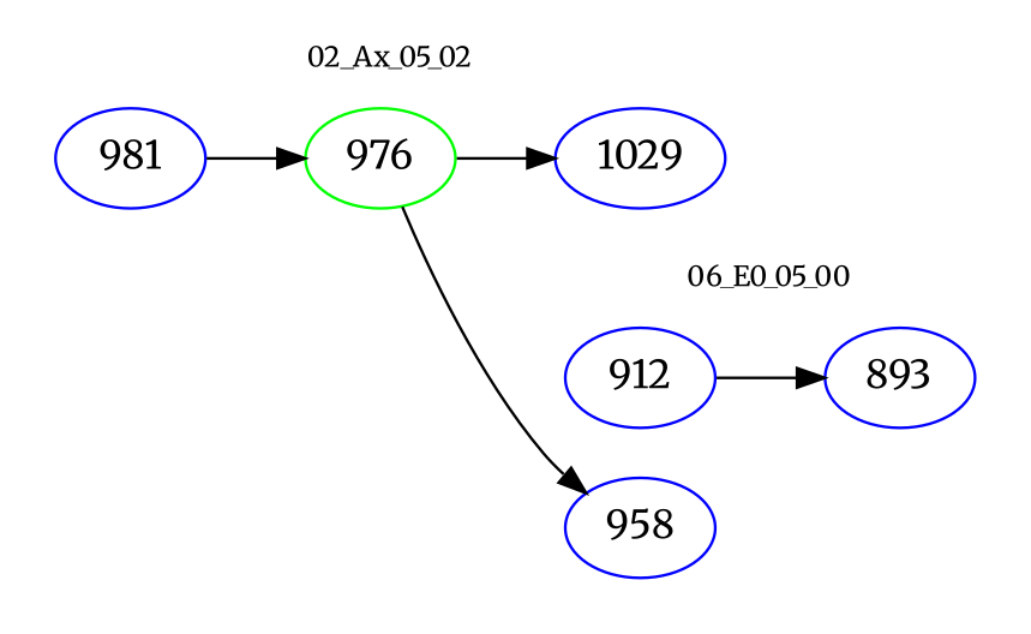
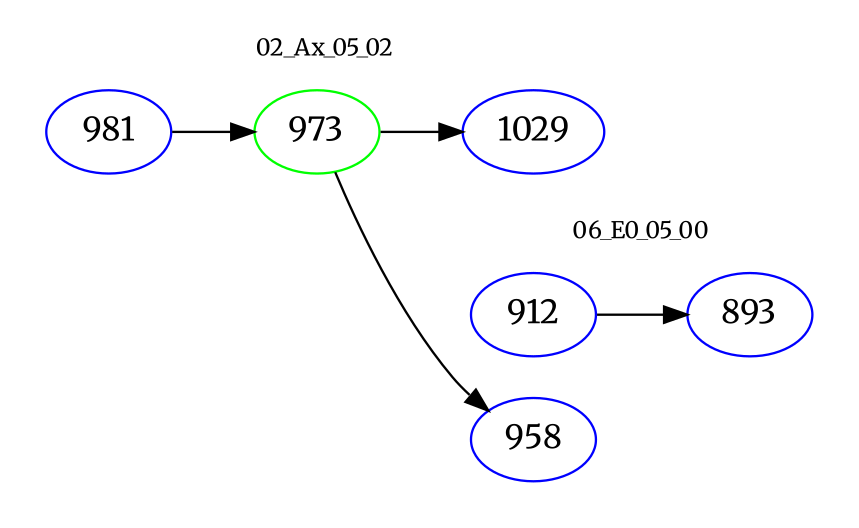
  digraph {
    fontname=Merriweather
    rankdir=LR
    node [color=blue fontname=Merriweather]
    edge [color=black fontname=Merriweather]
    n1 [label=981]
-   n2 [color=green label=976]
+   n2 [color=green label=973]
    n3 [label=1029]
    n4 [label=912]
    n5 [label=893]
    n6 [label=958]
    subgraph cluster_1 {
      color=white
      fontsize=10
      label="02_Ax_05_02"
      n1
      n2
      n3
    }
    subgraph cluster_2 {
      color=white
      fontsize=10
      label="06_E0_05_00"
      n4
      n5
      n6
    }
    n1 -> n2
    n2 -> n3
    n2 -> n6
    n4 -> n5
  }
